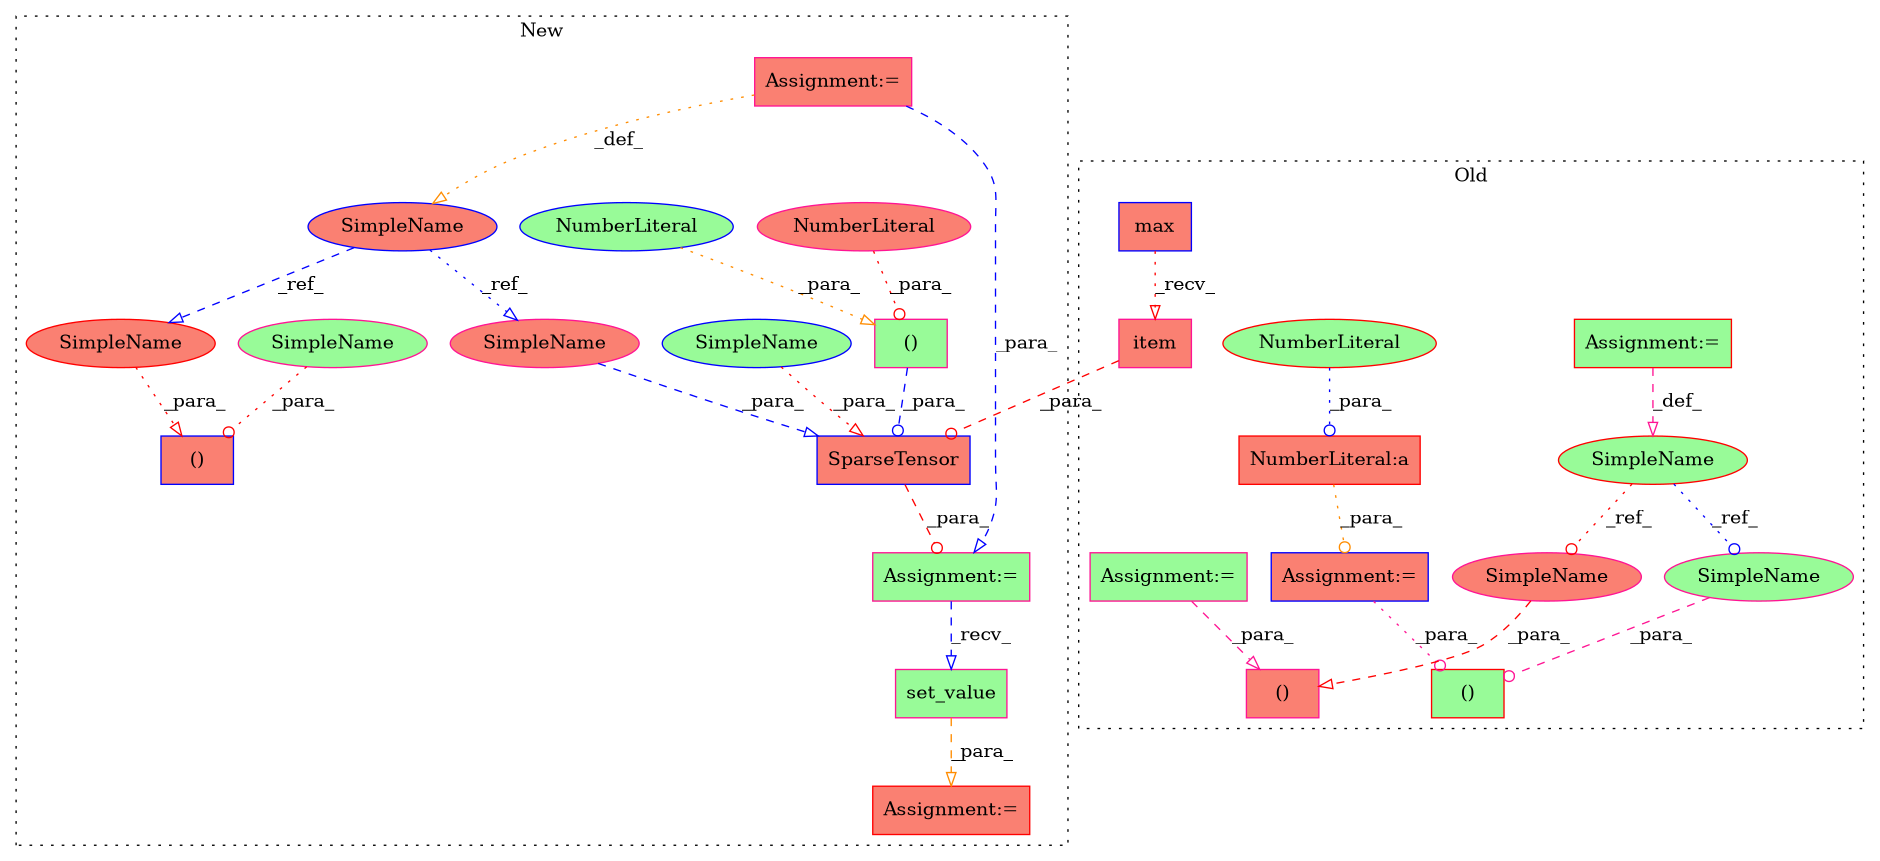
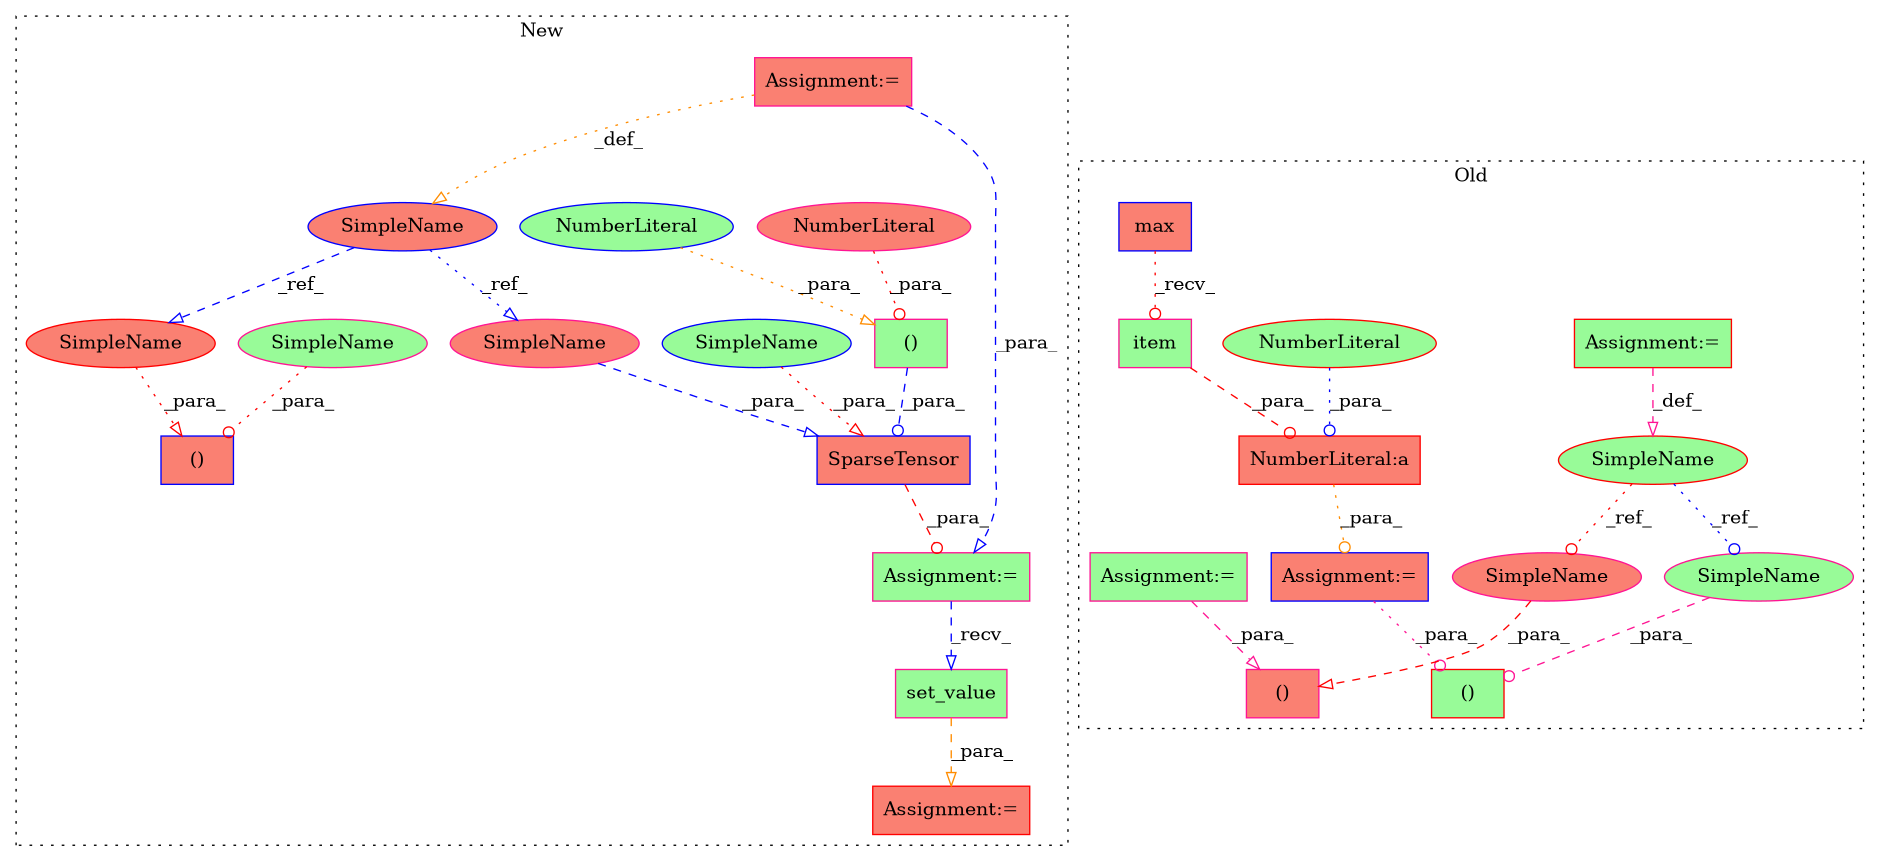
  digraph {
    node [a=42 color=deeppink fillcolor=palegreen l=3 s=250 shape=box style=filled]
    edge [arrowhead=onormal color=red style=dotted]
-   n1 [a=32 fillcolor=salmon l=6 label=item s=451]
+   n1 [a=32 l=6 label=item s=451]
    n2 [a=7 color=blue fillcolor=salmon l=1 label="Assignment:=" s=432]
    n3 [a=27 color=red fillcolor=salmon label="NumberLiteral:a" s=457]
    n4 [a=34 color=red l=1 label=NumberLiteral s=460 shape=ellipse]
    n5 [a=32 color=blue fillcolor=salmon l=5 label=max s=445]
    n6 [a=106 color=red l=33 label="()" s=535]
    n7 [color=red l=11 label=SimpleName shape=ellipse]
    n8 [a=106 fillcolor=salmon l=36 label="()" s=285]
    n9 [a=7 l=12 label="Assignment:=" s=209]
    n10 [a=7 color=red l=11 label="Assignment:="]
    n11 [fillcolor=salmon l=11 label=SimpleName s=285 shape=ellipse]
    n12 [l=11 label=SimpleName s=557 shape=ellipse]
    n13 [a=106 color=blue fillcolor=salmon l=19 label="()" s=425]
    n14 [color=blue fillcolor=salmon label=SimpleName s=300 shape=ellipse]
    n15 [a=32 color=blue fillcolor=salmon l="13,2" label=SparseTensor s="502,549"]
    n16 [a=7 l=1 label="Assignment:=" s=501]
    n17 [a=106 l=15 label="()" s=534]
    n18 [a=34 fillcolor=salmon l=1 label=NumberLiteral s=534 shape=ellipse]
    n19 [a=34 color=blue l=1 label=NumberLiteral s=548 shape=ellipse]
    n20 [a=7 fillcolor=salmon label="Assignment:=" s=300]
    n21 [a=32 l="10,1" label=set_value s="567,581"]
    n22 [a=7 color=red fillcolor=salmon l=1 label="Assignment:=" s=561]
    n23 [label=SimpleName s=441 shape=ellipse]
    n24 [color=blue label=SimpleName s=519 shape=ellipse]
    n25 [fillcolor=salmon label=SimpleName s=515 shape=ellipse]
    n26 [color=red fillcolor=salmon label=SimpleName s=425 shape=ellipse]
    subgraph cluster_1 {
      label=Old
      style=dotted
      n1
      n2
      n3
      n4
      n5
      n6
      n7
      n8
      n9
      n10
      n11
      n12
    }
    subgraph cluster_2 {
      label=New
      style=dotted
      n13
      n14
      n15
      n16
      n17
      n18
      n19
      n20
      n21
      n22
      n23
      n24
      n25
      n26
    }
-   n1 -> n15 [arrowhead=odot label=_para_ style=dashed]
+   n1 -> n3 [arrowhead=odot label=_para_ style=dashed]
    n2 -> n6 [arrowhead=odot color=deeppink label=_para_]
    n3 -> n2 [arrowhead=odot color=darkorange label=_para_]
    n4 -> n3 [arrowhead=odot color=blue label=_para_]
-   n5 -> n1 [label=_recv_]
+   n5 -> n1 [arrowhead=odot label=_recv_]
    n7 -> n11 [arrowhead=odot label=_ref_]
    n7 -> n12 [arrowhead=odot color=blue label=_ref_]
    n9 -> n8 [color=deeppink label=_para_ style=dashed]
    n10 -> n7 [color=deeppink label=_def_ style=dashed]
    n11 -> n8 [label=_para_ style=dashed]
    n12 -> n6 [arrowhead=odot color=deeppink label=_para_ style=dashed]
    n14 -> n25 [color=blue label=_ref_]
    n14 -> n26 [color=blue label=_ref_ style=dashed]
    n15 -> n16 [arrowhead=odot label=_para_ style=dashed]
    n16 -> n21 [color=blue label=_recv_ style=dashed]
    n17 -> n15 [arrowhead=odot color=blue label=_para_ style=dashed]
    n18 -> n17 [arrowhead=odot label=_para_]
    n19 -> n17 [color=darkorange label=_para_]
    n20 -> n14 [color=darkorange label=_def_]
    n20 -> n16 [color=blue label=_para_ style=dashed]
    n21 -> n22 [color=darkorange label=_para_ style=dashed]
    n23 -> n13 [arrowhead=odot label=_para_]
    n24 -> n15 [label=_para_]
    n25 -> n15 [color=blue label=_para_ style=dashed]
    n26 -> n13 [label=_para_]
  }
